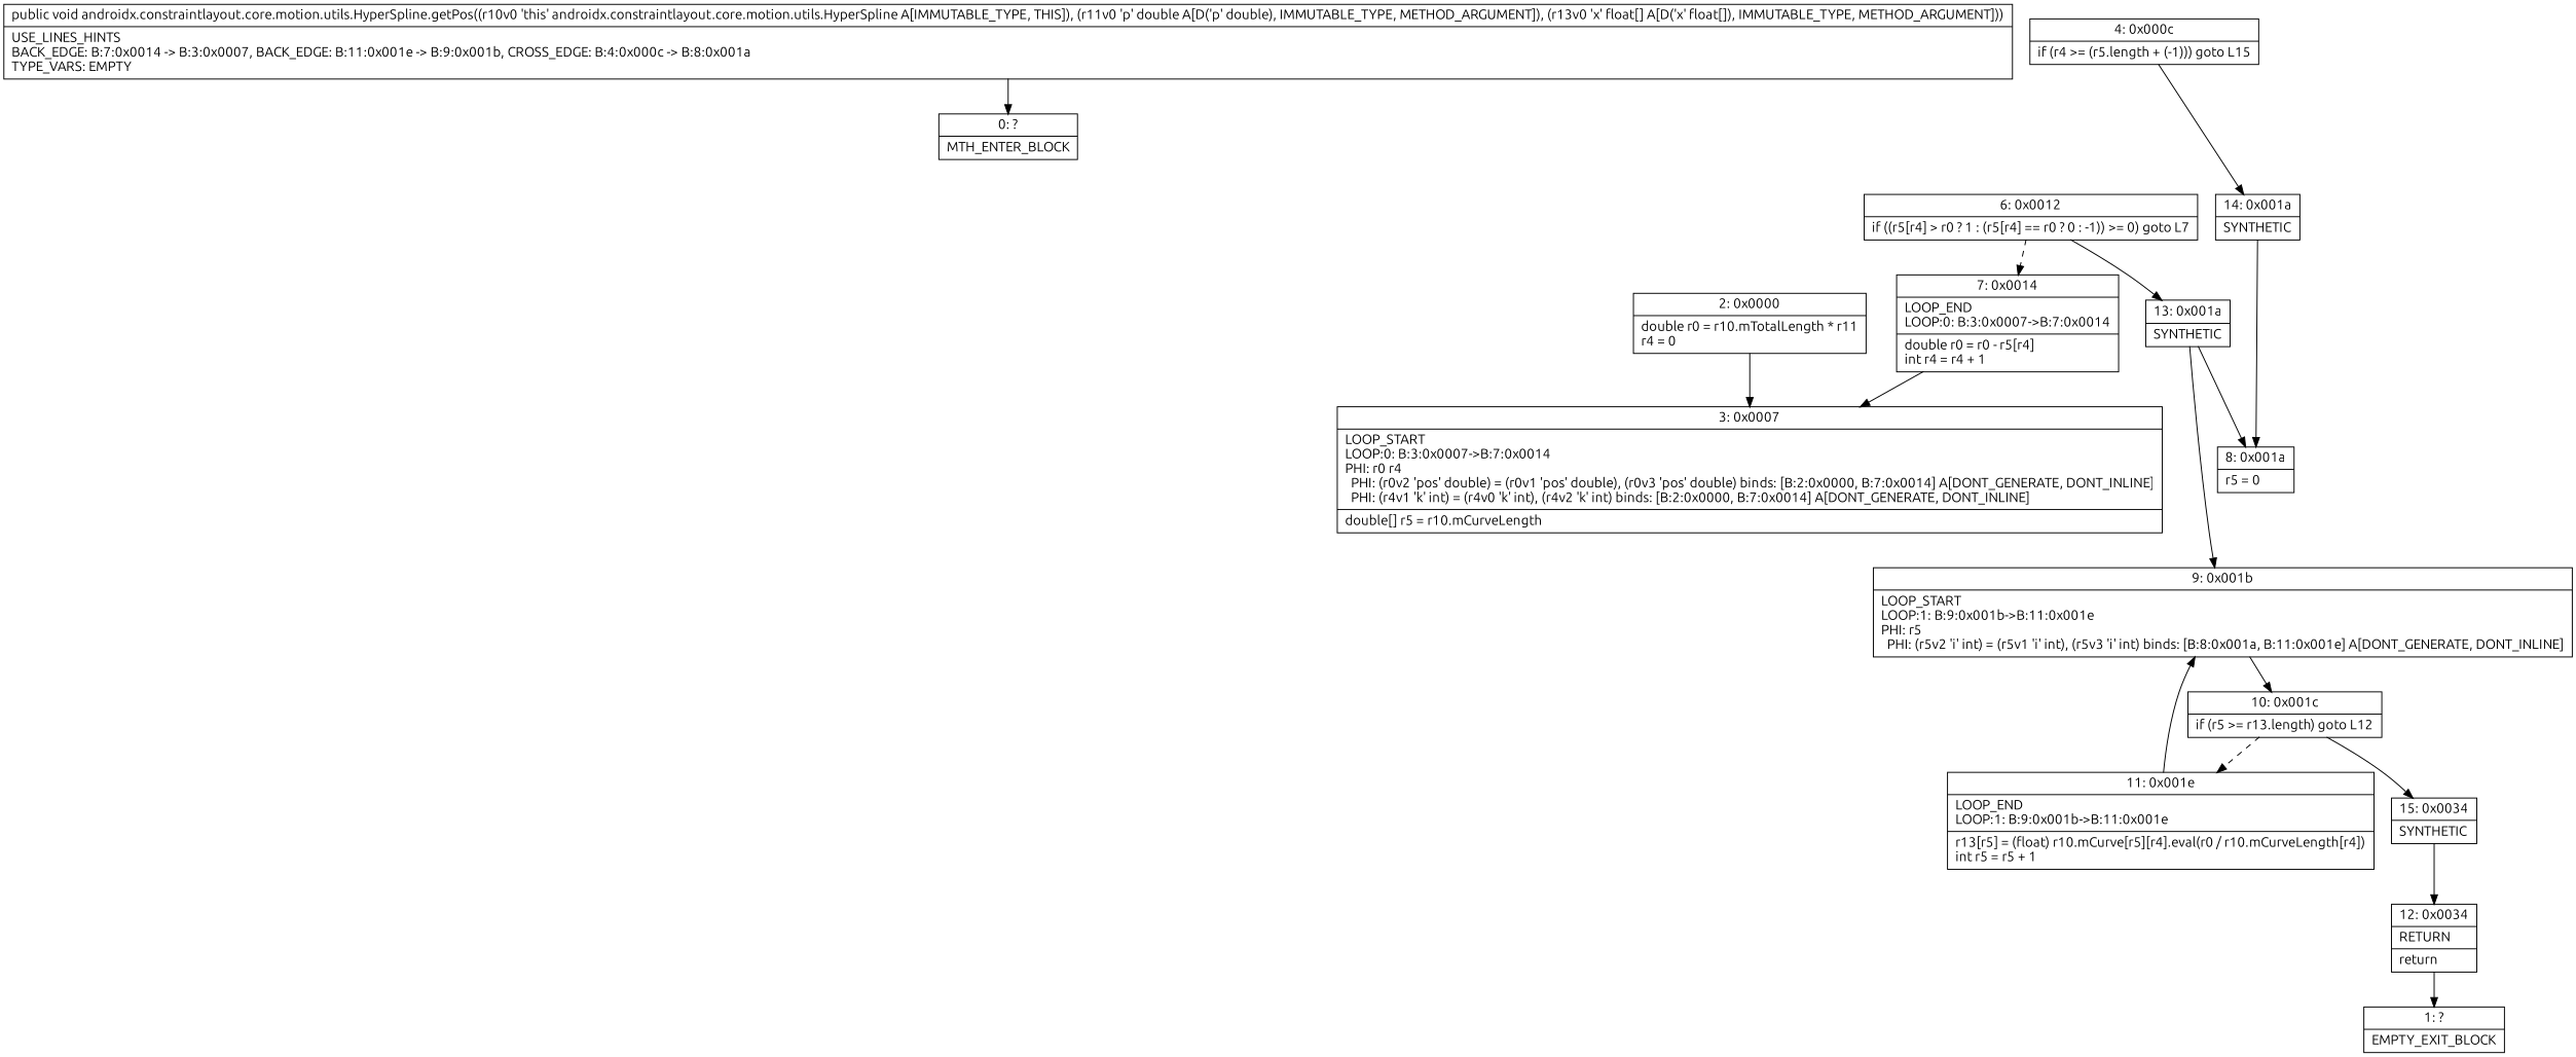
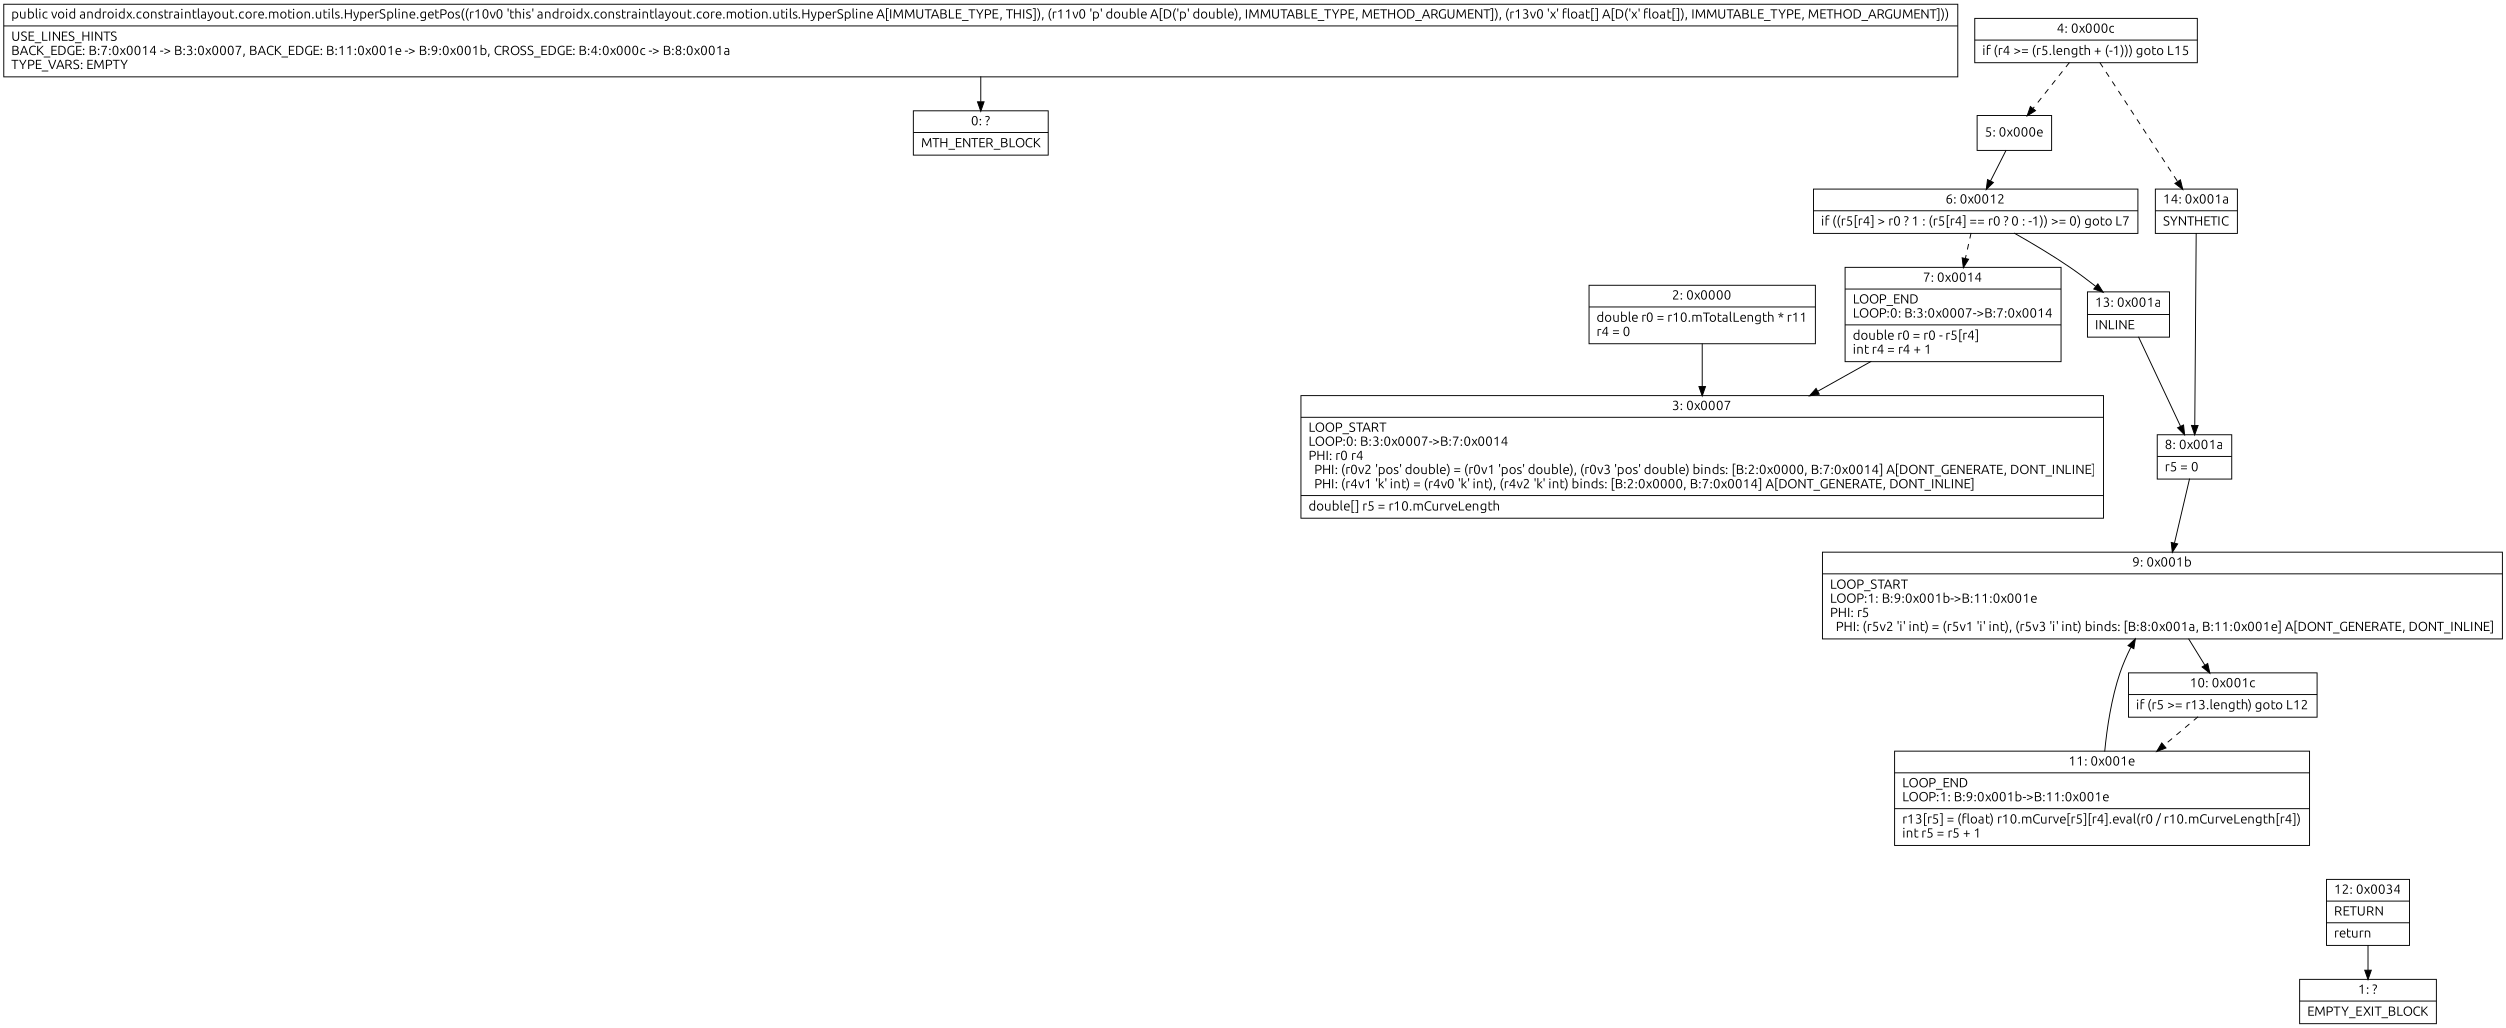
  digraph {
    fontname=Ubuntu
    node [fontname=Ubuntu shape=record]
    edge [fontname=Ubuntu]
    n1 [label="{0\:\ ?|MTH_ENTER_BLOCK\l}"]
    n2 [label="{2\:\ 0x0000|double r0 = r10.mTotalLength * r11\lr4 = 0\l}"]
    n3 [label="{3\:\ 0x0007|LOOP_START\lLOOP:0: B:3:0x0007\-\>B:7:0x0014\lPHI: r0 r4 \l  PHI: (r0v2 'pos' double) = (r0v1 'pos' double), (r0v3 'pos' double) binds: [B:2:0x0000, B:7:0x0014] A[DONT_GENERATE, DONT_INLINE]\l  PHI: (r4v1 'k' int) = (r4v0 'k' int), (r4v2 'k' int) binds: [B:2:0x0000, B:7:0x0014] A[DONT_GENERATE, DONT_INLINE]\l|double[] r5 = r10.mCurveLength\l}"]
    n4 [label="{4\:\ 0x000c|if (r4 \>= (r5.length + (\-1))) goto L15\l}"]
+   n5 [label="{5\:\ 0x000e}"]
    n6 [label="{14\:\ 0x001a|SYNTHETIC\l}"]
    n7 [label="{6\:\ 0x0012|if ((r5[r4] \> r0 ? 1 : (r5[r4] == r0 ? 0 : \-1)) \>= 0) goto L7\l}"]
    n8 [label="{8\:\ 0x001a|r5 = 0\l}"]
    n9 [label="{7\:\ 0x0014|LOOP_END\lLOOP:0: B:3:0x0007\-\>B:7:0x0014\l|double r0 = r0 \- r5[r4]\lint r4 = r4 + 1\l}"]
-   n10 [label="{13\:\ 0x001a|SYNTHETIC\l}"]
+   n10 [label="{13\:\ 0x001a|INLINE\l}"]
    n11 [label="{9\:\ 0x001b|LOOP_START\lLOOP:1: B:9:0x001b\-\>B:11:0x001e\lPHI: r5 \l  PHI: (r5v2 'i' int) = (r5v1 'i' int), (r5v3 'i' int) binds: [B:8:0x001a, B:11:0x001e] A[DONT_GENERATE, DONT_INLINE]\l}"]
    n12 [label="{10\:\ 0x001c|if (r5 \>= r13.length) goto L12\l}"]
    n13 [label="{11\:\ 0x001e|LOOP_END\lLOOP:1: B:9:0x001b\-\>B:11:0x001e\l|r13[r5] = (float) r10.mCurve[r5][r4].eval(r0 \/ r10.mCurveLength[r4])\lint r5 = r5 + 1\l}"]
-   n14 [label="{15\:\ 0x0034|SYNTHETIC\l}"]
    n15 [label="{12\:\ 0x0034|RETURN\l|return\l}"]
    n16 [label="{1\:\ ?|EMPTY_EXIT_BLOCK\l}"]
    n17 [label="{public void androidx.constraintlayout.core.motion.utils.HyperSpline.getPos((r10v0 'this' androidx.constraintlayout.core.motion.utils.HyperSpline A[IMMUTABLE_TYPE, THIS]), (r11v0 'p' double A[D('p' double), IMMUTABLE_TYPE, METHOD_ARGUMENT]), (r13v0 'x' float[] A[D('x' float[]), IMMUTABLE_TYPE, METHOD_ARGUMENT]))  | USE_LINES_HINTS\lBACK_EDGE: B:7:0x0014 \-\> B:3:0x0007, BACK_EDGE: B:11:0x001e \-\> B:9:0x001b, CROSS_EDGE: B:4:0x000c \-\> B:8:0x001a\lTYPE_VARS: EMPTY\l}"]
    n2 -> n3
-   n4 -> n6
+   n4 -> n5 [style=dashed]
+   n4 -> n6 [style=dashed]
+   n5 -> n7
    n6 -> n8
    n7 -> n9 [style=dashed]
    n7 -> n10
-   n10 -> n11
+   n8 -> n11
    n9 -> n3
    n10 -> n8
    n11 -> n12
    n12 -> n13 [style=dashed]
-   n12 -> n14
    n13 -> n11
-   n14 -> n15
    n15 -> n16
    n17 -> n1
  }
